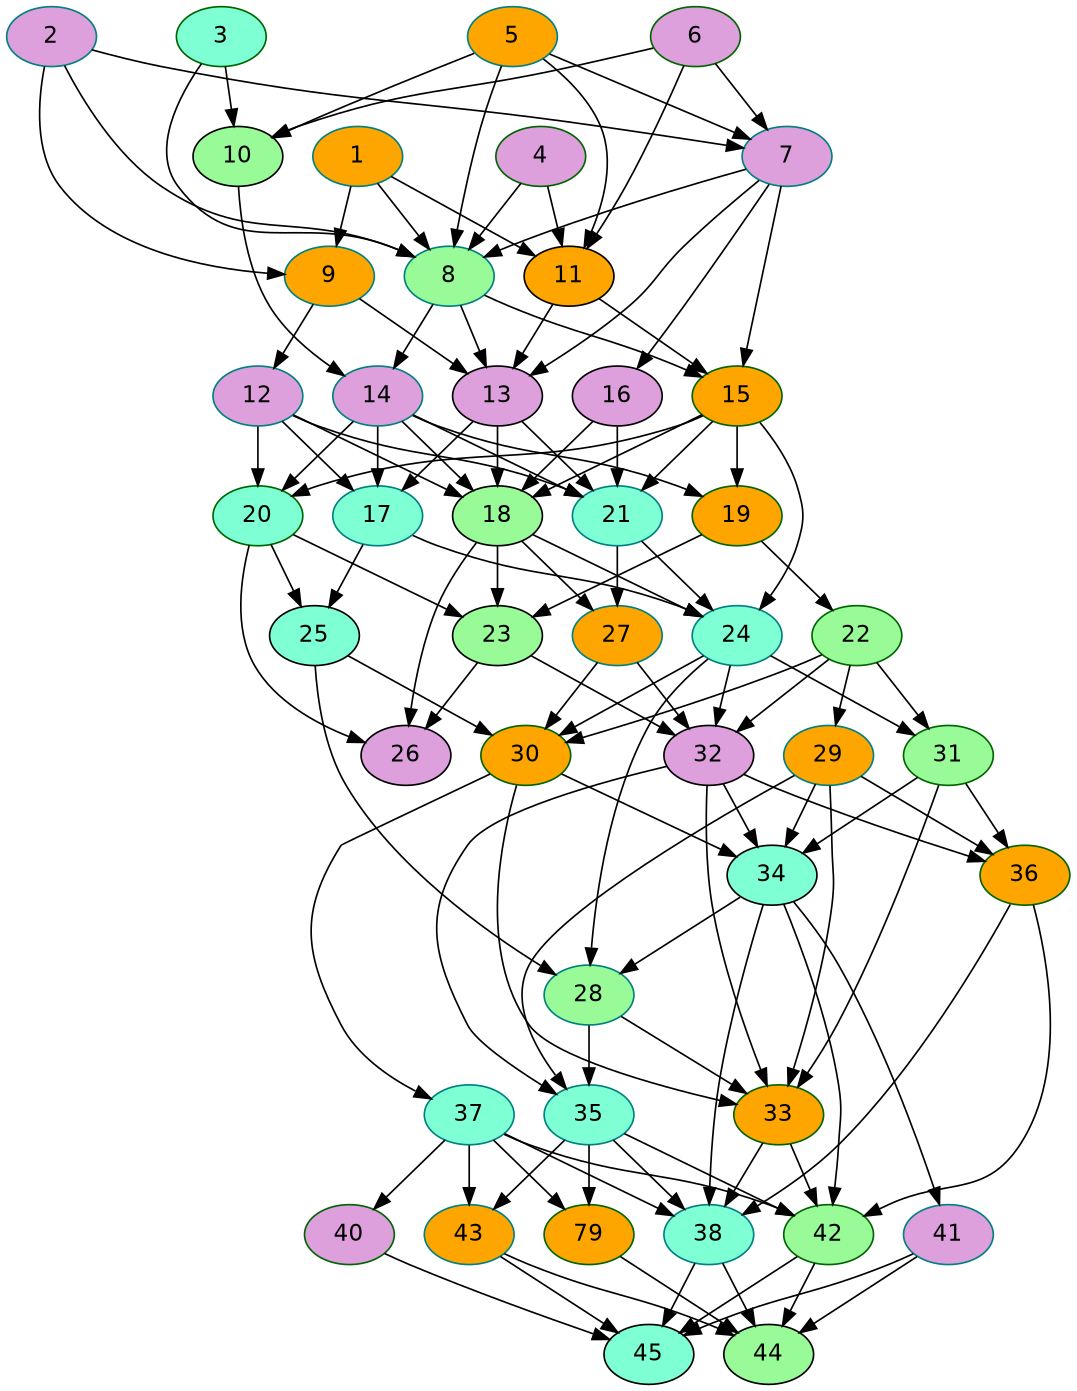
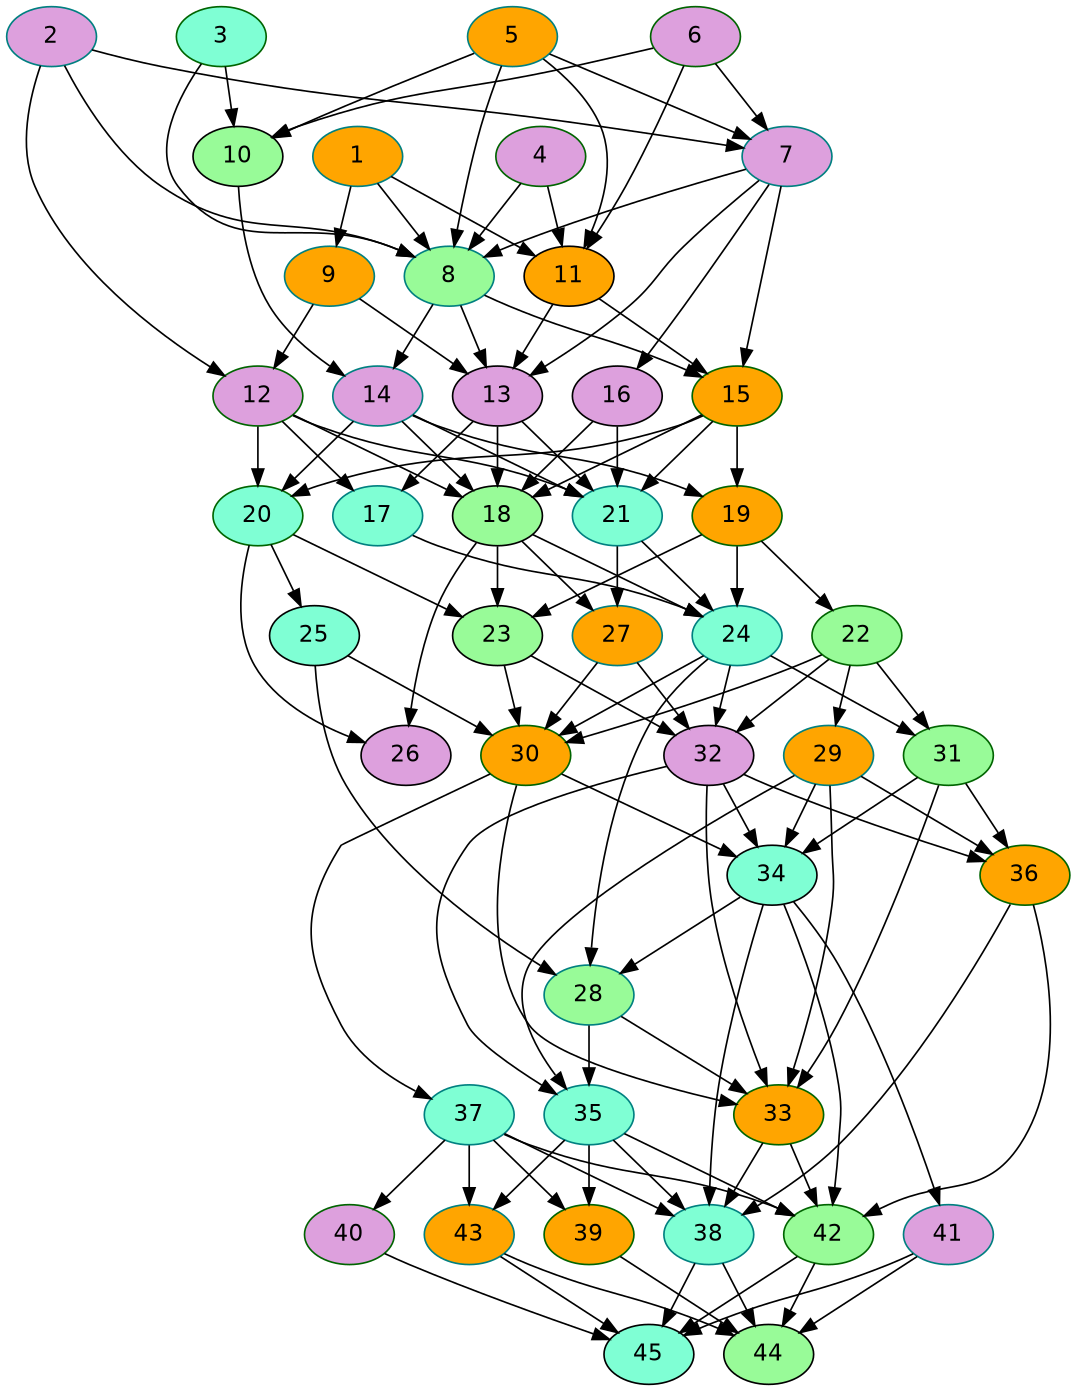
  digraph {
    fontname="DejaVu Sans"
    node [alpha=0.07 color=teal fillcolor=orange fontname="DejaVu Sans" style=filled]
    edge [fontname="DejaVu Sans"]
    1 [alpha=0.00 expect_size=49397760]
    8 [alpha=0.01 expect_size=41737216 fillcolor=palegreen]
    9 [alpha=0.14 expect_size=43734016]
    11 [color=black expect_size=6596608]
    13 [alpha=0.16 color=black expect_size=43405312 fillcolor=plum]
    15 [alpha=0.06 color=darkgreen expect_size=17452032]
    14 [alpha=0.15 expect_size=45941760 fillcolor=plum]
-   12 [alpha=0.18 expect_size=7416832 fillcolor=plum]
+   12 [alpha=0.18 color=darkgreen expect_size=7416832 fillcolor=plum]
    17 [alpha=0.02 expect_size=23132160 fillcolor=aquamarine]
    18 [alpha=0.09 color=black expect_size=5632000 fillcolor=palegreen]
    21 [alpha=0.18 expect_size=49752064 fillcolor=aquamarine]
    20 [alpha=0.19 color=darkgreen expect_size=39162880 fillcolor=aquamarine]
    19 [alpha=0.19 color=darkgreen expect_size=7032832]
    2 [alpha=0.15 expect_size=31442944 fillcolor=plum]
    7 [alpha=0.13 expect_size=33664000 fillcolor=plum]
    16 [alpha=0.09 color=black expect_size=32802816 fillcolor=plum]
    3 [alpha=0.01 color=darkgreen expect_size=9394176 fillcolor=aquamarine]
    10 [alpha=0.04 color=black expect_size=16216064 fillcolor=palegreen]
    4 [alpha=0.08 color=darkgreen expect_size=45359104 fillcolor=plum]
    5 [expect_size=17403904]
    6 [alpha=0.16 color=darkgreen expect_size=22177792 fillcolor=plum]
    24 [expect_size=51748864 fillcolor=aquamarine]
    25 [alpha=0.01 color=black expect_size=39504896 fillcolor=aquamarine]
    23 [alpha=0.19 color=black expect_size=14806016 fillcolor=palegreen]
    26 [alpha=0.01 color=black expect_size=5350400 fillcolor=plum]
    27 [alpha=0.14 expect_size=25548800]
    22 [color=darkgreen expect_size=19776512 fillcolor=palegreen]
    30 [alpha=0.16 color=darkgreen expect_size=51254272]
    31 [alpha=0.06 color=darkgreen expect_size=49435648 fillcolor=palegreen]
    32 [alpha=0.16 color=black expect_size=44092416 fillcolor=plum]
    28 [alpha=0.02 expect_size=30515200 fillcolor=palegreen]
    29 [expect_size=5394432]
    33 [alpha=0.03 color=darkgreen expect_size=14240768]
    34 [color=black expect_size=11215872 fillcolor=aquamarine]
    37 [alpha=0.06 expect_size=32555008 fillcolor=aquamarine]
    36 [alpha=0.18 color=darkgreen expect_size=29418496]
    35 [alpha=0.17 expect_size=27950080 fillcolor=aquamarine]
    38 [alpha=0.15 expect_size=18596864 fillcolor=aquamarine]
    42 [alpha=0.20 color=darkgreen expect_size=44499968 fillcolor=palegreen]
    41 [alpha=0.11 expect_size=30825472 fillcolor=plum]
-   39 [alpha=0.04 color=darkgreen expect_size=24038400 label=79]
+   39 [alpha=0.04 color=darkgreen expect_size=24038400]
    43 [alpha=0.13 expect_size=36196352]
    40 [alpha=0.08 color=darkgreen expect_size=40184832 fillcolor=plum]
    44 [alpha=0.05 color=black expect_size=44077056 fillcolor=palegreen]
    45 [alpha=0.13 color=black expect_size=14471168 fillcolor=aquamarine]
    1 -> 8
    1 -> 9
    1 -> 11
    8 -> 13
    8 -> 15
    8 -> 14
    9 -> 13
    9 -> 12
    11 -> 13
    11 -> 15
    13 -> 17
    13 -> 18
    13 -> 21
    15 -> 18
    15 -> 21
    15 -> 20
    15 -> 19
-   14 -> 17
    14 -> 18
    14 -> 21
    14 -> 20
    14 -> 19
    12 -> 17
    12 -> 18
    12 -> 21
    12 -> 20
    17 -> 24
-   17 -> 25
    18 -> 24
    18 -> 23
    18 -> 26
    18 -> 27
    21 -> 24
    21 -> 27
    20 -> 25
    20 -> 23
    20 -> 26
-   15 -> 24
+   19 -> 24
    19 -> 23
    19 -> 22
    2 -> 8
-   2 -> 9
+   2 -> 12
    2 -> 7
    7 -> 8
    7 -> 13
    7 -> 15
    7 -> 16
    16 -> 18
    16 -> 21
    3 -> 8
    3 -> 10
    10 -> 14
    4 -> 8
    4 -> 11
    5 -> 8
    5 -> 11
    5 -> 7
    5 -> 10
    6 -> 11
    6 -> 7
    6 -> 10
    24 -> 30
    24 -> 31
    24 -> 32
    24 -> 28
    25 -> 30
    25 -> 28
-   23 -> 26
+   23 -> 30
    23 -> 32
    27 -> 30
    27 -> 32
    22 -> 30
    22 -> 31
    22 -> 32
    22 -> 29
    30 -> 33
    30 -> 34
    30 -> 37
    31 -> 33
    31 -> 34
    31 -> 36
    32 -> 33
    32 -> 34
    32 -> 36
    32 -> 35
    28 -> 33
    28 -> 35
    29 -> 33
    29 -> 34
    29 -> 36
    29 -> 35
    33 -> 38
    33 -> 42
    34 -> 28
    34 -> 38
    34 -> 42
    34 -> 41
    37 -> 38
    37 -> 42
    37 -> 39
    37 -> 43
    37 -> 40
    36 -> 38
    36 -> 42
    35 -> 38
    35 -> 42
    35 -> 39
    35 -> 43
    38 -> 44
    38 -> 45
    42 -> 44
    42 -> 45
    41 -> 44
    41 -> 45
    39 -> 44
    43 -> 44
    43 -> 45
    40 -> 45
  }
